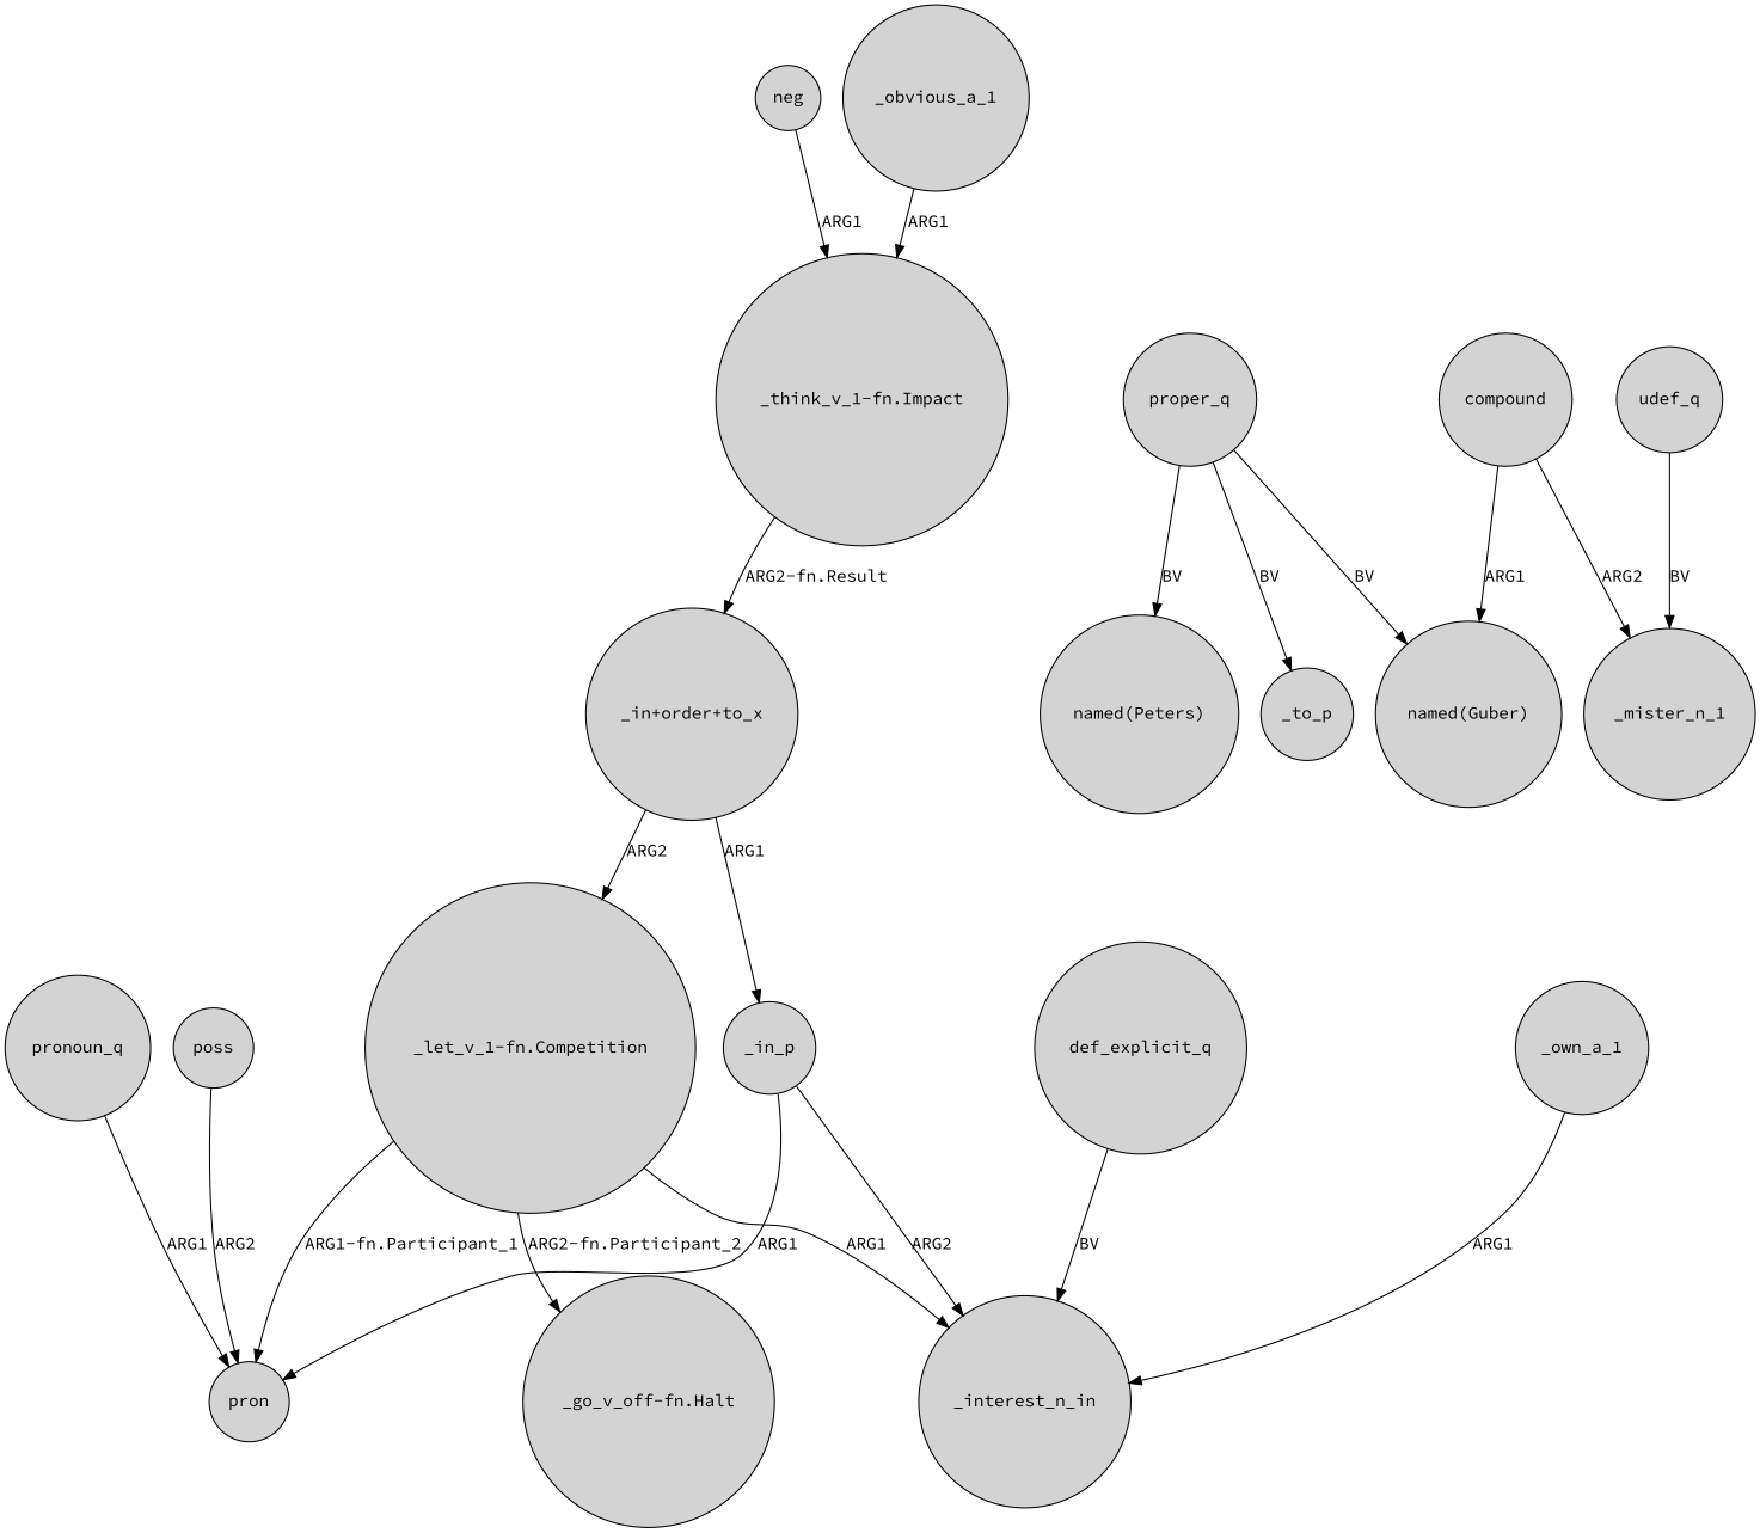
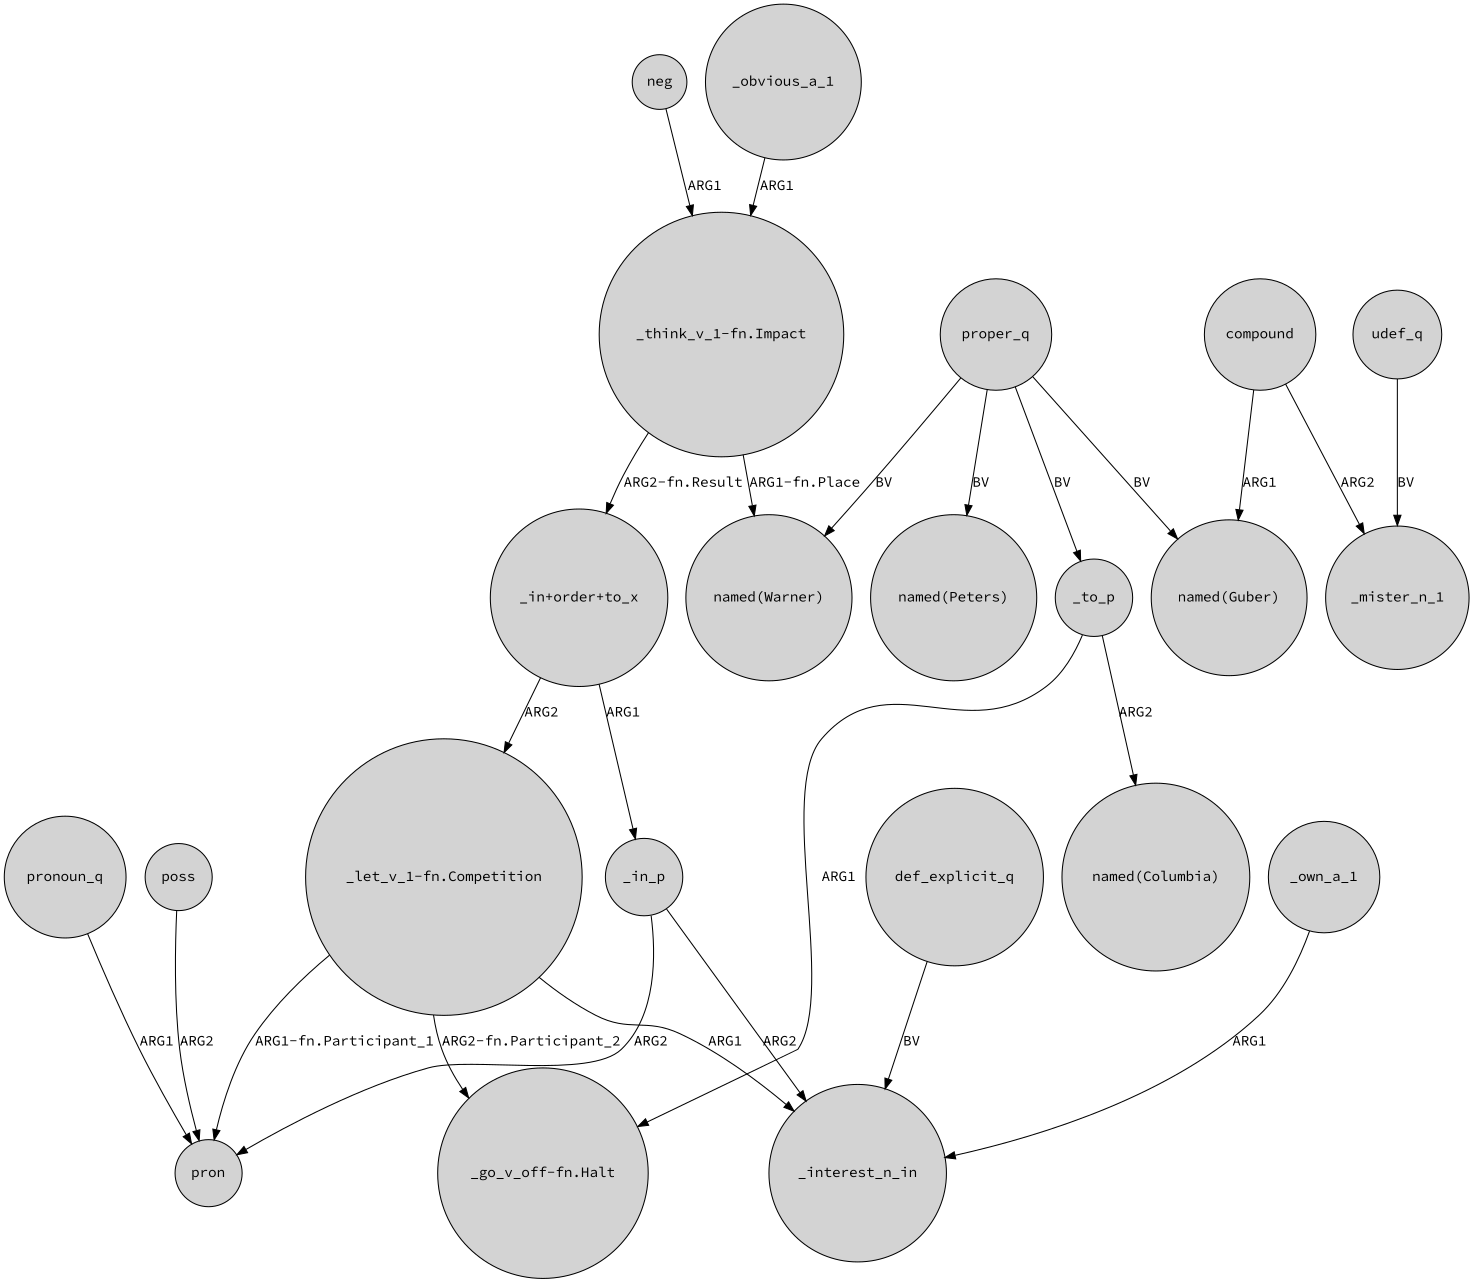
  digraph {
    fontname="Source Code Pro"
    node [fontname="Source Code Pro" shape=circle style=filled]
    edge [fontname="Source Code Pro"]
    neg
    "_think_v_1-fn.Impact"
    "_in+order+to_x"
+   "named(Warner)"
    "_let_v_1-fn.Competition"
    _in_p
    compound
    _mister_n_1
    "named(Guber)"
    def_explicit_q
    _interest_n_in
    _to_p
+   "named(Columbia)"
    "_go_v_off-fn.Halt"
    proper_q
    "named(Peters)"
    pron
    _own_a_1
    udef_q
    pronoun_q
    poss
    _obvious_a_1
    neg -> "_think_v_1-fn.Impact" [label=ARG1]
    "_think_v_1-fn.Impact" -> "_in+order+to_x" [label="ARG2-fn.Result"]
+   "_think_v_1-fn.Impact" -> "named(Warner)" [label="ARG1-fn.Place"]
    "_in+order+to_x" -> "_let_v_1-fn.Competition" [label=ARG2]
    "_in+order+to_x" -> _in_p [label=ARG1]
    "_let_v_1-fn.Competition" -> _interest_n_in [label=ARG1]
    "_let_v_1-fn.Competition" -> "_go_v_off-fn.Halt" [label="ARG2-fn.Participant_2"]
    "_let_v_1-fn.Competition" -> pron [label="ARG1-fn.Participant_1"]
    _in_p -> _interest_n_in [label=ARG2]
-   _in_p -> pron [label=ARG1]
+   _in_p -> pron [label=ARG2]
    compound -> _mister_n_1 [label=ARG2]
    compound -> "named(Guber)" [label=ARG1]
    def_explicit_q -> _interest_n_in [label=BV]
+   _to_p -> "named(Columbia)" [label=ARG2]
+   _to_p -> "_go_v_off-fn.Halt" [label=ARG1]
+   proper_q -> "named(Warner)" [label=BV]
    proper_q -> "named(Guber)" [label=BV]
    proper_q -> _to_p [label=BV]
    proper_q -> "named(Peters)" [label=BV]
    _own_a_1 -> _interest_n_in [label=ARG1]
    udef_q -> _mister_n_1 [label=BV]
    pronoun_q -> pron [label=ARG1]
    poss -> pron [label=ARG2]
    _obvious_a_1 -> "_think_v_1-fn.Impact" [label=ARG1]
  }
